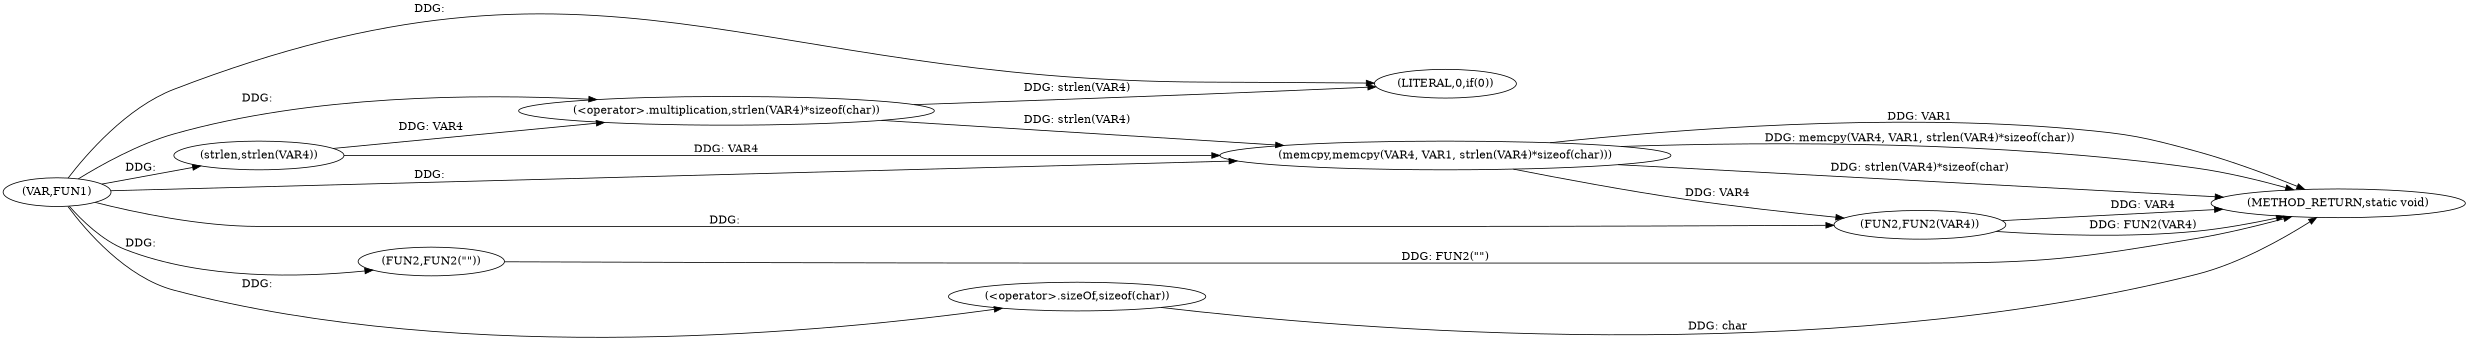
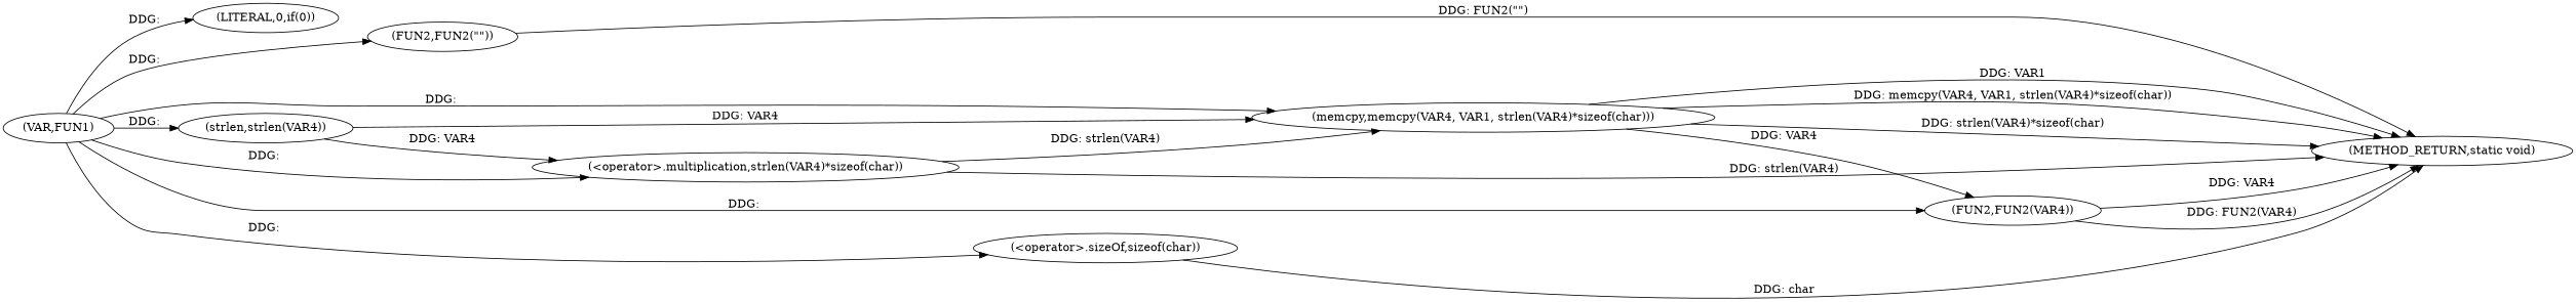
  digraph {
    rankdir=LR
    n1 [label="(VAR,FUN1)"]
    n2 [label="(LITERAL,0,if(0))"]
    n3 [label="(FUN2,FUN2(\"\"))"]
    n4 [label="(memcpy,memcpy(VAR4, VAR1, strlen(VAR4)*sizeof(char)))"]
    n5 [label="(<operator>.multiplication,strlen(VAR4)*sizeof(char))"]
    n6 [label="(strlen,strlen(VAR4))"]
    n7 [label="(<operator>.sizeOf,sizeof(char))"]
    n8 [label="(FUN2,FUN2(VAR4))"]
    n9 [label="(METHOD_RETURN,static void)"]
    n1 -> n2 [label="DDG: "]
    n1 -> n3 [label="DDG: "]
    n1 -> n4 [label="DDG: "]
    n1 -> n5 [label="DDG: "]
    n1 -> n6 [label="DDG: "]
    n1 -> n7 [label="DDG: "]
    n1 -> n8 [label="DDG: "]
    n3 -> n9 [label="DDG: FUN2(\"\")"]
    n4 -> n8 [label="DDG: VAR4"]
    n4 -> n9 [label="DDG: memcpy(VAR4, VAR1, strlen(VAR4)*sizeof(char))"]
    n4 -> n9 [label="DDG: strlen(VAR4)*sizeof(char)"]
    n4 -> n9 [label="DDG: VAR1"]
    n5 -> n4 [label="DDG: strlen(VAR4)"]
-   n5 -> n2 [label="DDG: strlen(VAR4)"]
+   n5 -> n9 [label="DDG: strlen(VAR4)"]
    n6 -> n4 [label="DDG: VAR4"]
    n6 -> n5 [label="DDG: VAR4"]
    n7 -> n9 [label="DDG: char"]
    n8 -> n9 [label="DDG: VAR4"]
    n8 -> n9 [label="DDG: FUN2(VAR4)"]
  }
